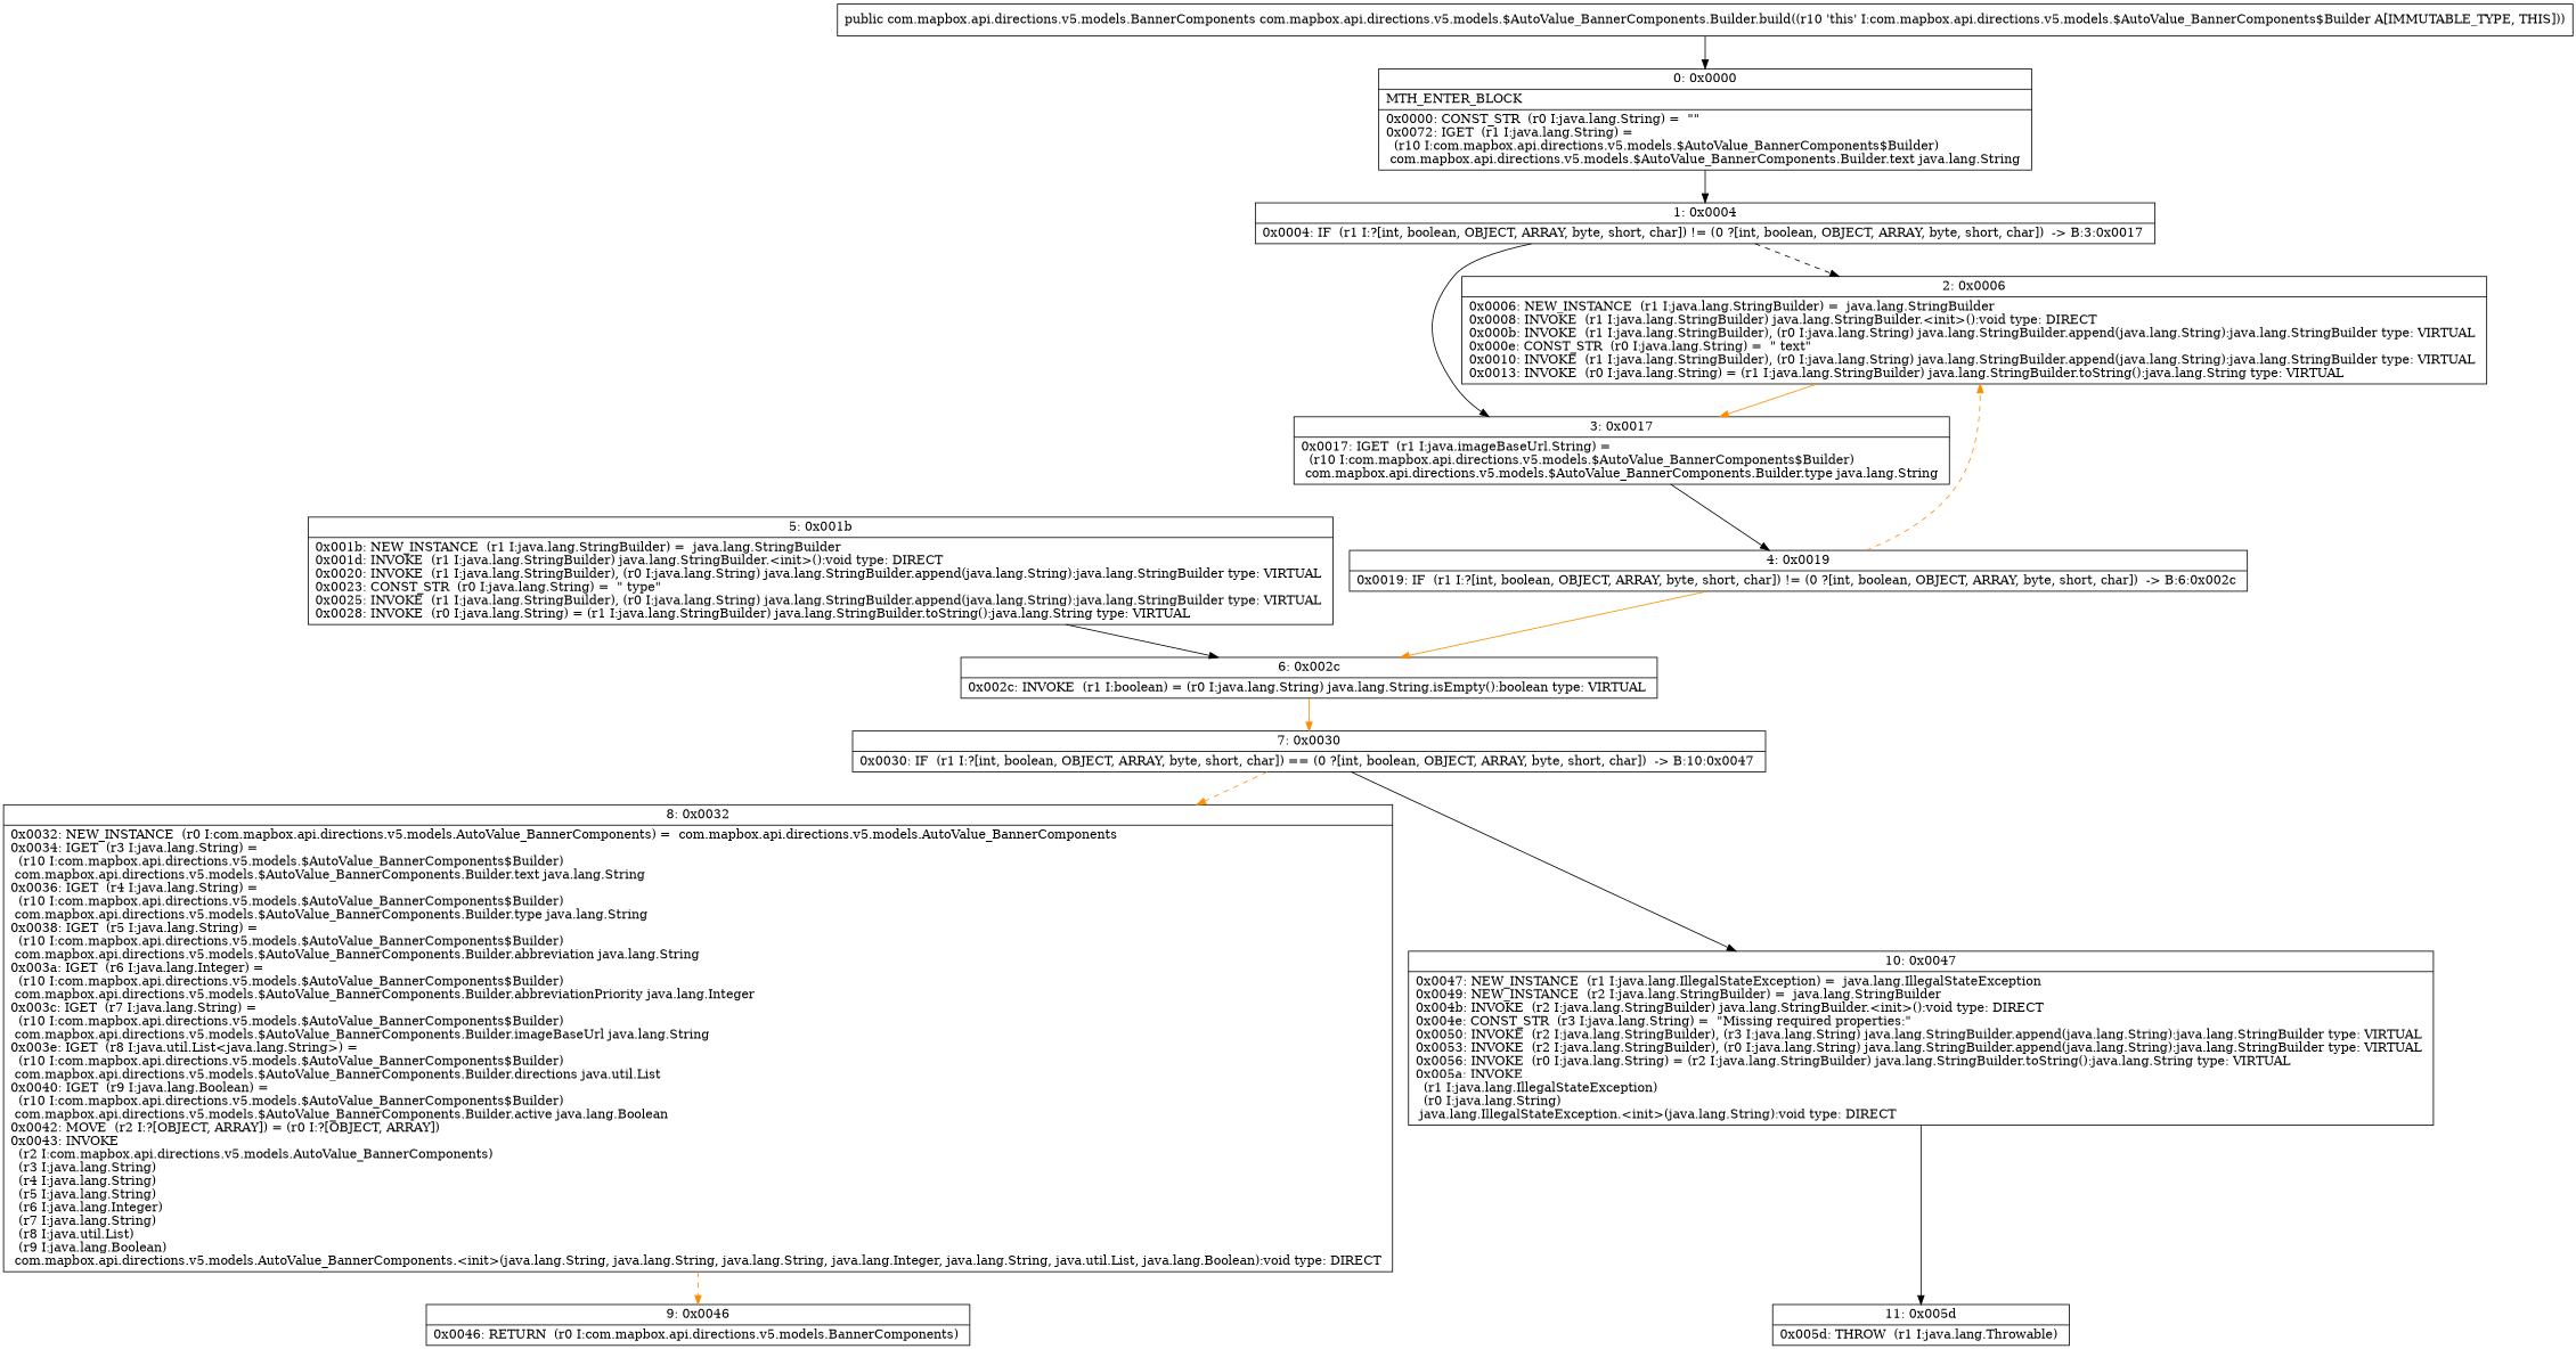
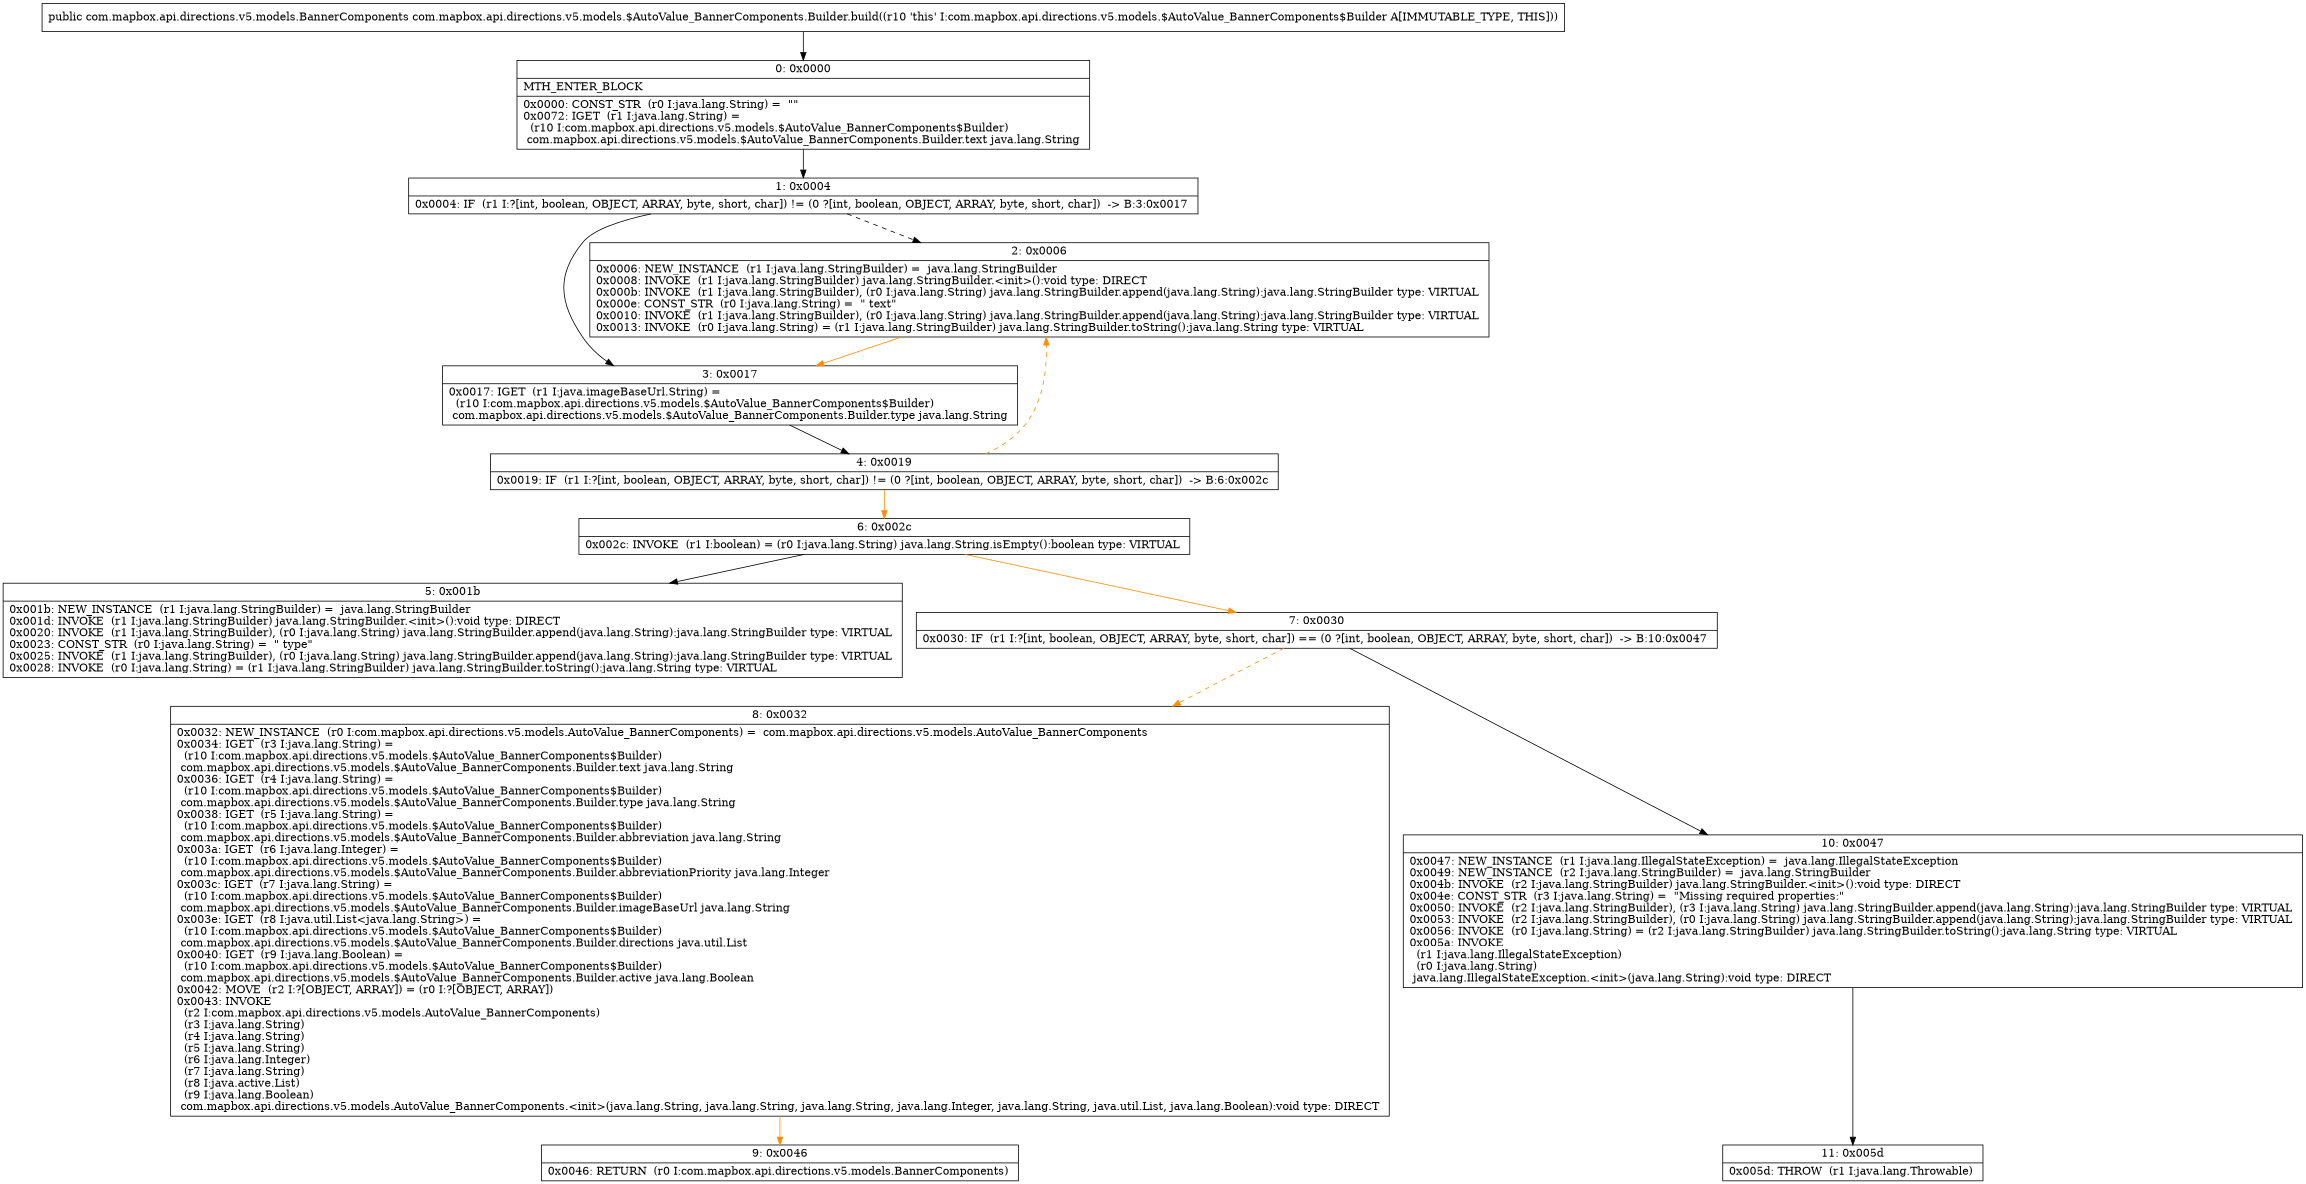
  digraph {
    node [shape=record]
    edge [color=black]
    n1 [label="{0\:\ 0x0000|MTH_ENTER_BLOCK\l|0x0000: CONST_STR  (r0 I:java.lang.String) =  \"\" \l0x0072: IGET  (r1 I:java.lang.String) = \l  (r10 I:com.mapbox.api.directions.v5.models.$AutoValue_BannerComponents$Builder)\l com.mapbox.api.directions.v5.models.$AutoValue_BannerComponents.Builder.text java.lang.String \l}"]
    n2 [label="{1\:\ 0x0004|0x0004: IF  (r1 I:?[int, boolean, OBJECT, ARRAY, byte, short, char]) != (0 ?[int, boolean, OBJECT, ARRAY, byte, short, char])  \-\> B:3:0x0017 \l}"]
    n3 [label="{2\:\ 0x0006|0x0006: NEW_INSTANCE  (r1 I:java.lang.StringBuilder) =  java.lang.StringBuilder \l0x0008: INVOKE  (r1 I:java.lang.StringBuilder) java.lang.StringBuilder.\<init\>():void type: DIRECT \l0x000b: INVOKE  (r1 I:java.lang.StringBuilder), (r0 I:java.lang.String) java.lang.StringBuilder.append(java.lang.String):java.lang.StringBuilder type: VIRTUAL \l0x000e: CONST_STR  (r0 I:java.lang.String) =  \" text\" \l0x0010: INVOKE  (r1 I:java.lang.StringBuilder), (r0 I:java.lang.String) java.lang.StringBuilder.append(java.lang.String):java.lang.StringBuilder type: VIRTUAL \l0x0013: INVOKE  (r0 I:java.lang.String) = (r1 I:java.lang.StringBuilder) java.lang.StringBuilder.toString():java.lang.String type: VIRTUAL \l}"]
    n4 [label="{3\:\ 0x0017|0x0017: IGET  (r1 I:java.imageBaseUrl.String) = \l  (r10 I:com.mapbox.api.directions.v5.models.$AutoValue_BannerComponents$Builder)\l com.mapbox.api.directions.v5.models.$AutoValue_BannerComponents.Builder.type java.lang.String \l}"]
    n5 [label="{4\:\ 0x0019|0x0019: IF  (r1 I:?[int, boolean, OBJECT, ARRAY, byte, short, char]) != (0 ?[int, boolean, OBJECT, ARRAY, byte, short, char])  \-\> B:6:0x002c \l}"]
    n6 [label="{6\:\ 0x002c|0x002c: INVOKE  (r1 I:boolean) = (r0 I:java.lang.String) java.lang.String.isEmpty():boolean type: VIRTUAL \l}"]
    n7 [label="{5\:\ 0x001b|0x001b: NEW_INSTANCE  (r1 I:java.lang.StringBuilder) =  java.lang.StringBuilder \l0x001d: INVOKE  (r1 I:java.lang.StringBuilder) java.lang.StringBuilder.\<init\>():void type: DIRECT \l0x0020: INVOKE  (r1 I:java.lang.StringBuilder), (r0 I:java.lang.String) java.lang.StringBuilder.append(java.lang.String):java.lang.StringBuilder type: VIRTUAL \l0x0023: CONST_STR  (r0 I:java.lang.String) =  \" type\" \l0x0025: INVOKE  (r1 I:java.lang.StringBuilder), (r0 I:java.lang.String) java.lang.StringBuilder.append(java.lang.String):java.lang.StringBuilder type: VIRTUAL \l0x0028: INVOKE  (r0 I:java.lang.String) = (r1 I:java.lang.StringBuilder) java.lang.StringBuilder.toString():java.lang.String type: VIRTUAL \l}"]
    n8 [label="{7\:\ 0x0030|0x0030: IF  (r1 I:?[int, boolean, OBJECT, ARRAY, byte, short, char]) == (0 ?[int, boolean, OBJECT, ARRAY, byte, short, char])  \-\> B:10:0x0047 \l}"]
-   n9 [label="{8\:\ 0x0032|0x0032: NEW_INSTANCE  (r0 I:com.mapbox.api.directions.v5.models.AutoValue_BannerComponents) =  com.mapbox.api.directions.v5.models.AutoValue_BannerComponents \l0x0034: IGET  (r3 I:java.lang.String) = \l  (r10 I:com.mapbox.api.directions.v5.models.$AutoValue_BannerComponents$Builder)\l com.mapbox.api.directions.v5.models.$AutoValue_BannerComponents.Builder.text java.lang.String \l0x0036: IGET  (r4 I:java.lang.String) = \l  (r10 I:com.mapbox.api.directions.v5.models.$AutoValue_BannerComponents$Builder)\l com.mapbox.api.directions.v5.models.$AutoValue_BannerComponents.Builder.type java.lang.String \l0x0038: IGET  (r5 I:java.lang.String) = \l  (r10 I:com.mapbox.api.directions.v5.models.$AutoValue_BannerComponents$Builder)\l com.mapbox.api.directions.v5.models.$AutoValue_BannerComponents.Builder.abbreviation java.lang.String \l0x003a: IGET  (r6 I:java.lang.Integer) = \l  (r10 I:com.mapbox.api.directions.v5.models.$AutoValue_BannerComponents$Builder)\l com.mapbox.api.directions.v5.models.$AutoValue_BannerComponents.Builder.abbreviationPriority java.lang.Integer \l0x003c: IGET  (r7 I:java.lang.String) = \l  (r10 I:com.mapbox.api.directions.v5.models.$AutoValue_BannerComponents$Builder)\l com.mapbox.api.directions.v5.models.$AutoValue_BannerComponents.Builder.imageBaseUrl java.lang.String \l0x003e: IGET  (r8 I:java.util.List\<java.lang.String\>) = \l  (r10 I:com.mapbox.api.directions.v5.models.$AutoValue_BannerComponents$Builder)\l com.mapbox.api.directions.v5.models.$AutoValue_BannerComponents.Builder.directions java.util.List \l0x0040: IGET  (r9 I:java.lang.Boolean) = \l  (r10 I:com.mapbox.api.directions.v5.models.$AutoValue_BannerComponents$Builder)\l com.mapbox.api.directions.v5.models.$AutoValue_BannerComponents.Builder.active java.lang.Boolean \l0x0042: MOVE  (r2 I:?[OBJECT, ARRAY]) = (r0 I:?[OBJECT, ARRAY]) \l0x0043: INVOKE  \l  (r2 I:com.mapbox.api.directions.v5.models.AutoValue_BannerComponents)\l  (r3 I:java.lang.String)\l  (r4 I:java.lang.String)\l  (r5 I:java.lang.String)\l  (r6 I:java.lang.Integer)\l  (r7 I:java.lang.String)\l  (r8 I:java.util.List)\l  (r9 I:java.lang.Boolean)\l com.mapbox.api.directions.v5.models.AutoValue_BannerComponents.\<init\>(java.lang.String, java.lang.String, java.lang.String, java.lang.Integer, java.lang.String, java.util.List, java.lang.Boolean):void type: DIRECT \l}"]
+   n9 [label="{8\:\ 0x0032|0x0032: NEW_INSTANCE  (r0 I:com.mapbox.api.directions.v5.models.AutoValue_BannerComponents) =  com.mapbox.api.directions.v5.models.AutoValue_BannerComponents \l0x0034: IGET  (r3 I:java.lang.String) = \l  (r10 I:com.mapbox.api.directions.v5.models.$AutoValue_BannerComponents$Builder)\l com.mapbox.api.directions.v5.models.$AutoValue_BannerComponents.Builder.text java.lang.String \l0x0036: IGET  (r4 I:java.lang.String) = \l  (r10 I:com.mapbox.api.directions.v5.models.$AutoValue_BannerComponents$Builder)\l com.mapbox.api.directions.v5.models.$AutoValue_BannerComponents.Builder.type java.lang.String \l0x0038: IGET  (r5 I:java.lang.String) = \l  (r10 I:com.mapbox.api.directions.v5.models.$AutoValue_BannerComponents$Builder)\l com.mapbox.api.directions.v5.models.$AutoValue_BannerComponents.Builder.abbreviation java.lang.String \l0x003a: IGET  (r6 I:java.lang.Integer) = \l  (r10 I:com.mapbox.api.directions.v5.models.$AutoValue_BannerComponents$Builder)\l com.mapbox.api.directions.v5.models.$AutoValue_BannerComponents.Builder.abbreviationPriority java.lang.Integer \l0x003c: IGET  (r7 I:java.lang.String) = \l  (r10 I:com.mapbox.api.directions.v5.models.$AutoValue_BannerComponents$Builder)\l com.mapbox.api.directions.v5.models.$AutoValue_BannerComponents.Builder.imageBaseUrl java.lang.String \l0x003e: IGET  (r8 I:java.util.List\<java.lang.String\>) = \l  (r10 I:com.mapbox.api.directions.v5.models.$AutoValue_BannerComponents$Builder)\l com.mapbox.api.directions.v5.models.$AutoValue_BannerComponents.Builder.directions java.util.List \l0x0040: IGET  (r9 I:java.lang.Boolean) = \l  (r10 I:com.mapbox.api.directions.v5.models.$AutoValue_BannerComponents$Builder)\l com.mapbox.api.directions.v5.models.$AutoValue_BannerComponents.Builder.active java.lang.Boolean \l0x0042: MOVE  (r2 I:?[OBJECT, ARRAY]) = (r0 I:?[OBJECT, ARRAY]) \l0x0043: INVOKE  \l  (r2 I:com.mapbox.api.directions.v5.models.AutoValue_BannerComponents)\l  (r3 I:java.lang.String)\l  (r4 I:java.lang.String)\l  (r5 I:java.lang.String)\l  (r6 I:java.lang.Integer)\l  (r7 I:java.lang.String)\l  (r8 I:java.active.List)\l  (r9 I:java.lang.Boolean)\l com.mapbox.api.directions.v5.models.AutoValue_BannerComponents.\<init\>(java.lang.String, java.lang.String, java.lang.String, java.lang.Integer, java.lang.String, java.util.List, java.lang.Boolean):void type: DIRECT \l}"]
    n10 [label="{10\:\ 0x0047|0x0047: NEW_INSTANCE  (r1 I:java.lang.IllegalStateException) =  java.lang.IllegalStateException \l0x0049: NEW_INSTANCE  (r2 I:java.lang.StringBuilder) =  java.lang.StringBuilder \l0x004b: INVOKE  (r2 I:java.lang.StringBuilder) java.lang.StringBuilder.\<init\>():void type: DIRECT \l0x004e: CONST_STR  (r3 I:java.lang.String) =  \"Missing required properties:\" \l0x0050: INVOKE  (r2 I:java.lang.StringBuilder), (r3 I:java.lang.String) java.lang.StringBuilder.append(java.lang.String):java.lang.StringBuilder type: VIRTUAL \l0x0053: INVOKE  (r2 I:java.lang.StringBuilder), (r0 I:java.lang.String) java.lang.StringBuilder.append(java.lang.String):java.lang.StringBuilder type: VIRTUAL \l0x0056: INVOKE  (r0 I:java.lang.String) = (r2 I:java.lang.StringBuilder) java.lang.StringBuilder.toString():java.lang.String type: VIRTUAL \l0x005a: INVOKE  \l  (r1 I:java.lang.IllegalStateException)\l  (r0 I:java.lang.String)\l java.lang.IllegalStateException.\<init\>(java.lang.String):void type: DIRECT \l}"]
    n11 [label="{9\:\ 0x0046|0x0046: RETURN  (r0 I:com.mapbox.api.directions.v5.models.BannerComponents) \l}"]
    n12 [label="{11\:\ 0x005d|0x005d: THROW  (r1 I:java.lang.Throwable) \l}"]
    n13 [label="{public com.mapbox.api.directions.v5.models.BannerComponents com.mapbox.api.directions.v5.models.$AutoValue_BannerComponents.Builder.build((r10 'this' I:com.mapbox.api.directions.v5.models.$AutoValue_BannerComponents$Builder A[IMMUTABLE_TYPE, THIS])) }"]
    n1 -> n2
    n2 -> n3 [style=dashed]
    n2 -> n4
    n3 -> n4 [color=darkorange]
    n4 -> n5
    n5 -> n3 [color=darkorange style=dashed]
    n5 -> n6 [color=darkorange]
    n6 -> n8 [color=darkorange]
-   n7 -> n6
+   n6 -> n7
    n8 -> n9 [color=darkorange style=dashed]
    n8 -> n10
-   n9 -> n11 [color=darkorange style=dashed]
+   n9 -> n11 [color=darkorange]
    n10 -> n12
    n13 -> n1
  }
